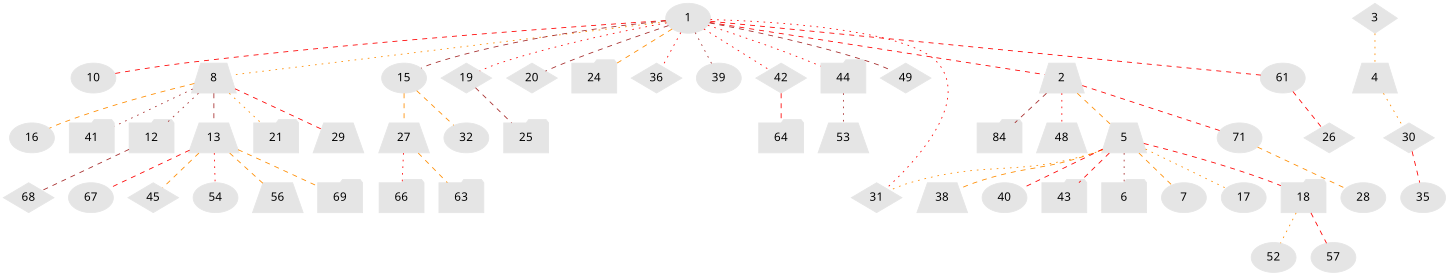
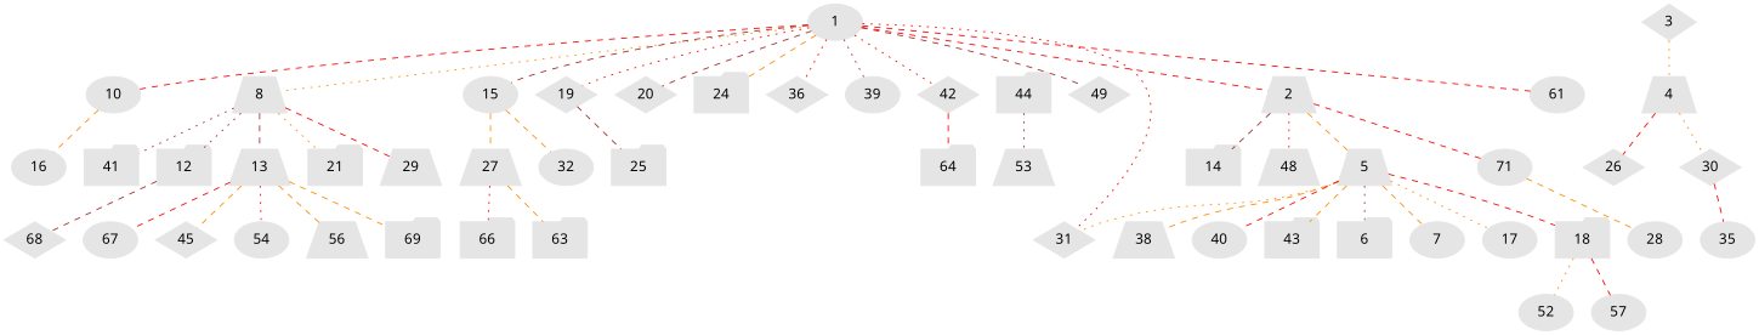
  graph {
    fontname="Noto Sans"
    node [color=gray90 fontname="Noto Sans" shape=ellipse style=filled]
    edge [color=red fontname="Noto Sans" style=dashed]
    1 [super="+33"]
    2 [shape=trapezium super="+70"]
    8 [shape=trapezium super="+34"]
    10
    15 [super="+72"]
    19 [shape=diamond]
    20 [shape=diamond]
    24 [shape=folder]
    36 [shape=diamond]
    39
    42 [shape=diamond]
    44 [shape=folder super="+47"]
    49 [shape=diamond]
    61
    31 [shape=diamond]
    5 [shape=trapezium super="+32"]
    n17 [label=71 super="+50"]
-   14 [shape=folder super="+58" label=84]
+   14 [shape=folder super="+58"]
    48 [shape=trapezium super="+62"]
    6 [shape=folder super="+22"]
    7
    17
    18 [shape=folder super="+55"]
    38 [shape=trapezium]
    40
    43 [shape=folder]
    12 [shape=folder]
    13 [shape=trapezium super="+23"]
    16
    21 [shape=folder]
    29 [shape=trapezium]
    41 [shape=folder super="+59"]
    27 [shape=trapezium super="+69"]
    n34 [label=32]
    25 [shape=folder]
    64 [shape=folder]
    53 [shape=trapezium]
    3 [shape=diamond super="+60"]
    4 [shape=trapezium super="+9"]
    28
    26 [shape=diamond]
    30 [shape=diamond]
    35 [super="+51"]
    52
    57
    68 [shape=diamond]
    45 [shape=diamond]
    54
    56 [shape=trapezium]
    n50 [label=69 shape=folder]
    67
    63 [shape=folder]
    66 [shape=folder]
    1 -- 2
    1 -- 8 [color=darkorange style=dotted]
    1 -- 10
    1 -- 15 [color=brown]
    1 -- 19 [style=dotted]
    1 -- 20 [color=brown]
    1 -- 24 [color=darkorange]
    1 -- 36 [style=dotted]
    1 -- 39 [color=brown style=dotted]
    1 -- 42 [style=dotted]
-   1 -- 44 [style=dotted]
    1 -- 49 [color=brown]
    1 -- 61
    1 -- 31 [style=dotted]
    2 -- 5 [color=darkorange]
    2 -- n17
    2 -- 14 [color=brown]
    2 -- 48 [style=dotted]
    8 -- 12 [color=brown style=dotted]
    8 -- 13 [color=brown]
-   8 -- 16 [color=darkorange]
+   10 -- 16 [color=darkorange]
    8 -- 21 [color=darkorange style=dotted]
    8 -- 29
    8 -- 41 [color=brown style=dotted]
    15 -- 27 [color=darkorange]
    15 -- n34 [color=darkorange]
    19 -- 25 [color=brown]
    42 -- 64
    44 -- 53 [color=brown style=dotted]
    5 -- 31 [color=darkorange style=dotted]
    5 -- 6 [color=brown style=dotted]
    5 -- 7 [color=darkorange]
    5 -- 17 [color=darkorange style=dotted]
    5 -- 18
    5 -- 38 [color=darkorange]
    5 -- 40
-   5 -- 43
+   5 -- 43 [color=darkorange]
    n17 -- 28 [color=darkorange]
    18 -- 52 [color=darkorange style=dotted]
    18 -- 57
    12 -- 68 [color=brown]
    13 -- 45 [color=darkorange]
    13 -- 54 [style=dotted]
    13 -- 56 [color=darkorange]
    13 -- n50 [color=darkorange]
    13 -- 67
    27 -- 63 [color=darkorange]
    27 -- 66 [style=dotted]
    3 -- 4 [color=darkorange style=dotted]
-   61 -- 26
+   4 -- 26
    4 -- 30 [color=darkorange style=dotted]
    30 -- 35
  }
